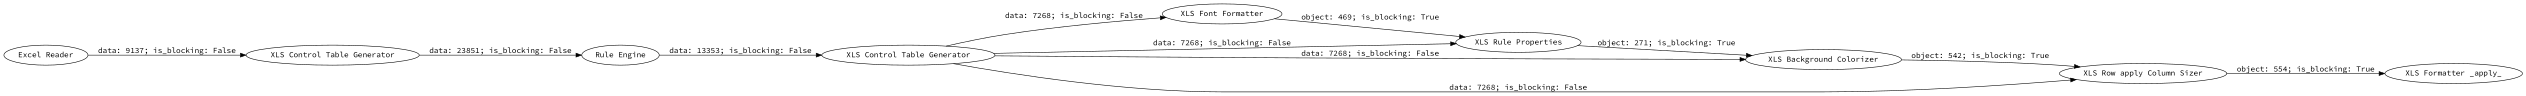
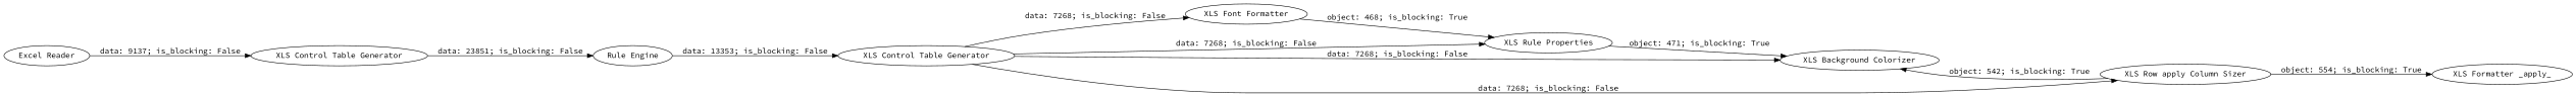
  digraph {
    fontname="Source Code Pro"
    rankdir=LR
    node [fontname="Source Code Pro"]
    edge [fontname="Source Code Pro"]
    n1 [label="Excel Reader"]
    n2 [label="XLS Control Table Generator"]
    n3 [label="Rule Engine"]
    n4 [label="XLS Control Table Generator"]
    n5 [label="XLS Font Formatter"]
    n6 [label="XLS Rule Properties"]
    n7 [label="XLS Background Colorizer"]
    n8 [label="XLS Row apply Column Sizer"]
    n9 [label="XLS Formatter _apply_"]
    n1 -> n2 [label="data: 9137; is_blocking: False"]
    n2 -> n3 [label="data: 23851; is_blocking: False"]
    n3 -> n4 [label="data: 13353; is_blocking: False"]
    n4 -> n5 [label="data: 7268; is_blocking: False"]
    n4 -> n6 [label="data: 7268; is_blocking: False"]
    n4 -> n7 [label="data: 7268; is_blocking: False"]
    n4 -> n8 [label="data: 7268; is_blocking: False"]
-   n5 -> n6 [label="object: 469; is_blocking: True"]
-   n6 -> n7 [label="object: 271; is_blocking: True"]
-   n7 -> n8 [label="object: 542; is_blocking: True"]
+   n5 -> n6 [label="object: 468; is_blocking: True"]
+   n6 -> n7 [label="object: 471; is_blocking: True"]
+   n8 -> n7 [label="object: 542; is_blocking: True"]
    n8 -> n9 [label="object: 554; is_blocking: True"]
  }
